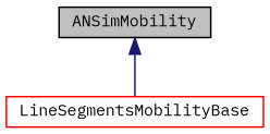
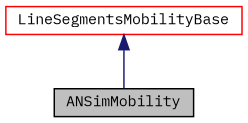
  digraph {
    fontname="IBM Plex Mono"
    node [fontname="IBM Plex Mono" fontsize=10 shape=record style=filled]
    n1 [color=black fillcolor=grey75 fontcolor=black height=0.2 label=ANSimMobility width=0.4]
    n2 [color=red fillcolor=white height=0.2 label=LineSegmentsMobilityBase width=0.4]
-   n1 -> n2 [color=midnightblue dir=back fontname="IBM Plex Mono" fontsize=10 labelfontname=FreeSans labelfontsize=10 style=solid]
+   n2 -> n1 [color=midnightblue dir=back fontname="IBM Plex Mono" fontsize=10 labelfontname=FreeSans labelfontsize=10 style=solid]
  }
